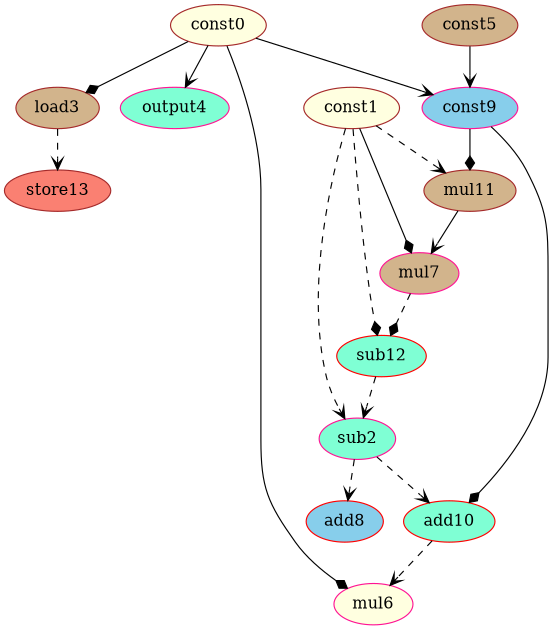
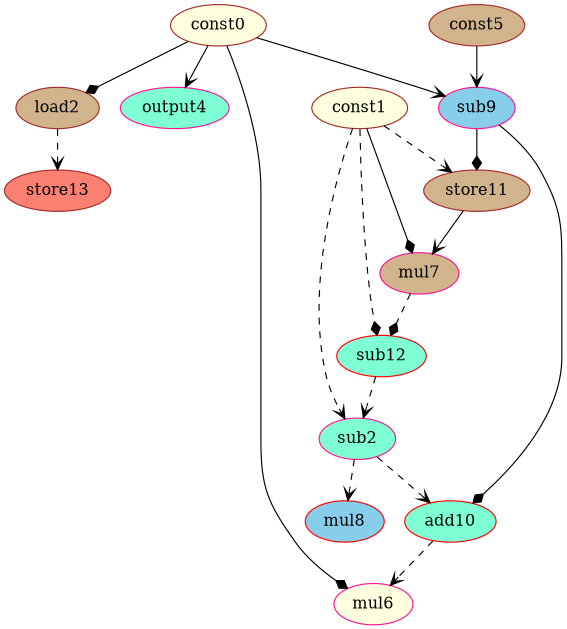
  digraph {
    node [color=brown fillcolor=tan opcode=const style=filled]
    edge [arrowhead=vee operand=0 style=solid]
    const0 [fillcolor=lightyellow]
-   load3 [opcode=load]
+   load3 [opcode=load label=load2]
    output4 [color=deeppink fillcolor=aquamarine opcode=output]
    mul6 [color=deeppink fillcolor=lightyellow opcode=mul]
-   sub9 [color=deeppink fillcolor=skyblue opcode=sub label=const9]
+   sub9 [color=deeppink fillcolor=skyblue opcode=sub]
    store13 [fillcolor=salmon opcode=store]
-   mul11 [opcode=mul]
+   mul11 [opcode=mul label=store11]
    add10 [color=red fillcolor=aquamarine opcode=add]
    const1 [fillcolor=lightyellow]
    sub2 [color=deeppink fillcolor=aquamarine opcode=sub]
    mul7 [color=deeppink opcode=mul]
    sub12 [color=red fillcolor=aquamarine opcode=sub]
-   add8 [color=red fillcolor=skyblue opcode=add]
+   add8 [color=red fillcolor=skyblue opcode=add label=mul8]
    const5
    const0 -> load3 [arrowhead=diamond]
    const0 -> output4
    const0 -> mul6 [arrowhead=diamond]
    const0 -> sub9
    load3 -> store13 [operand=1 style=dashed]
    sub9 -> mul11 [arrowhead=diamond operand=1]
    sub9 -> add10 [arrowhead=diamond]
    mul11 -> mul7 [operand=1]
    add10 -> mul6 [operand=1 style=dashed]
    const1 -> mul11 [style=dashed]
    const1 -> sub2 [style=dashed]
    const1 -> mul7 [arrowhead=diamond]
    const1 -> sub12 [arrowhead=diamond operand=1 style=dashed]
    sub2 -> add10 [operand=1 style=dashed]
    sub2 -> add8 [style=dashed]
    mul7 -> sub12 [arrowhead=diamond style=dashed]
    sub12 -> sub2 [operand=1 style=dashed]
    const5 -> sub9 [operand=1]
  }
